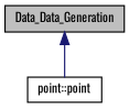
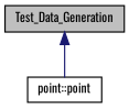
  digraph {
    rankdir=TB
    fontname=Oswald
    node [color=black fontname=Oswald fontsize=10 shape=record style=filled]
-   n1 [fillcolor=grey75 fontcolor=black height=0.2 label=Data_Data_Generation width=0.4]
+   n1 [fillcolor=grey75 fontcolor=black height=0.2 label=Test_Data_Generation width=0.4]
    n2 [fillcolor=white height=0.2 label="point::point" width=0.4]
    n1 -> n2 [color=midnightblue dir=back fontname=Oswald fontsize=10 labelfontname=Helvetica labelfontsize=10 style=solid]
  }
